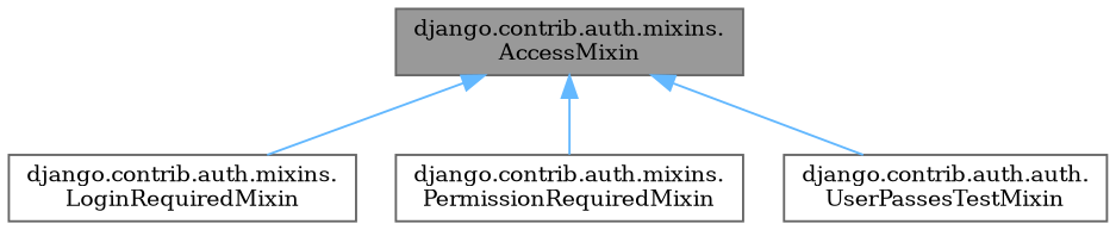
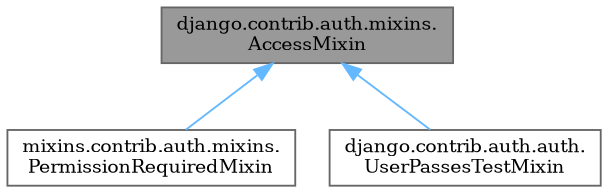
  digraph {
    fontname="DejaVu Serif"
    rankdir=TB
    node [color=gray40 fillcolor=white fontname="DejaVu Serif" fontsize=10 shape=box style=filled]
    edge [color=steelblue1 dir=back fontname="DejaVu Serif" fontsize=10 labelfontname=Helvetica labelfontsize=10 style=solid]
    n1 [fillcolor=grey60 fontcolor=black height=0.2 label="django.contrib.auth.mixins.\lAccessMixin" width=0.4]
-   n2 [height=0.2 label="django.contrib.auth.mixins.\lLoginRequiredMixin" width=0.4]
-   n3 [height=0.2 label="django.contrib.auth.mixins.\lPermissionRequiredMixin" width=0.4]
+   n3 [height=0.2 label="mixins.contrib.auth.mixins.\lPermissionRequiredMixin" width=0.4]
    n4 [height=0.2 label="django.contrib.auth.auth.\lUserPassesTestMixin" width=0.4]
-   n1 -> n2
    n1 -> n3
    n1 -> n4
  }
